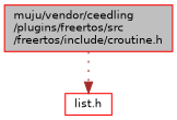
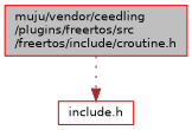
  digraph {
    node [color=red fontname=Helvetica fontsize=10 shape=record style=filled]
    n1 [fillcolor=grey75 fontcolor=black height=0.2 label="muju/vendor/ceedling\l/plugins/freertos/src\l/freertos/include/croutine.h" width=0.4]
-   n2 [fillcolor=white height=0.2 label="list.h" width=0.4]
+   n2 [fillcolor=white height=0.2 label="include.h" width=0.4]
    n1 -> n2 [color=brown fontname=Helvetica fontsize=10 labelfontname=Helvetica labelfontsize=10 style=dotted]
  }
